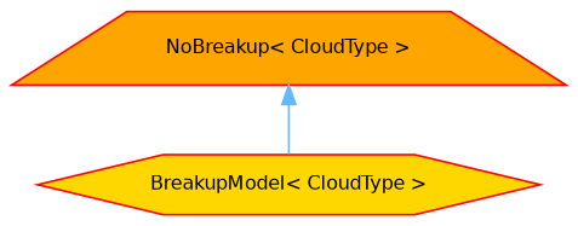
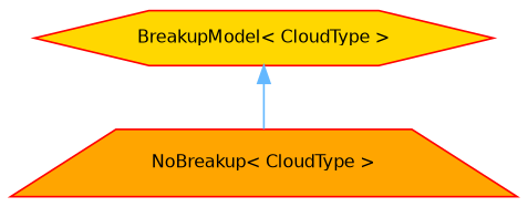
  digraph {
    node [color=red fontname=Helvetica fontsize=10 style=filled]
    n1 [fillcolor=orange fontcolor=black height=0.2 label="NoBreakup\< CloudType \>" shape=trapezium width=0.4]
    n2 [fillcolor=gold height=0.2 label="BreakupModel\< CloudType \>" shape=hexagon width=0.4]
-   n1 -> n2 [color=steelblue1 dir=back fontname=Helvetica fontsize=10 labelfontname=Helvetica labelfontsize=10 style=solid]
+   n2 -> n1 [color=steelblue1 dir=back fontname=Helvetica fontsize=10 labelfontname=Helvetica labelfontsize=10 style=solid]
  }
